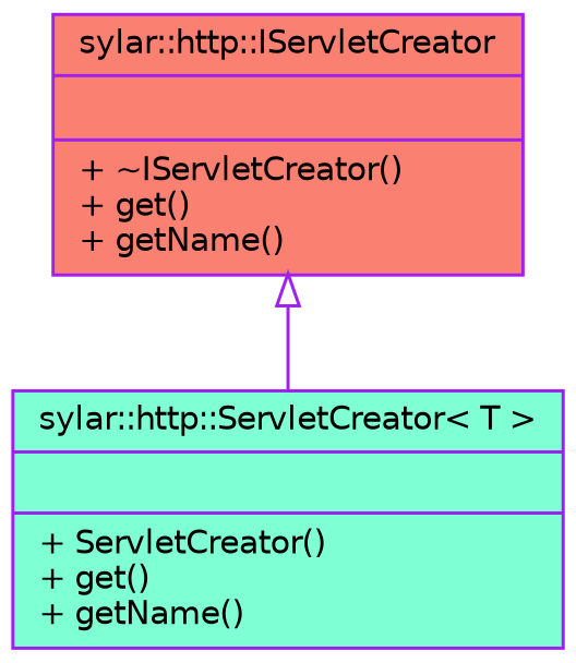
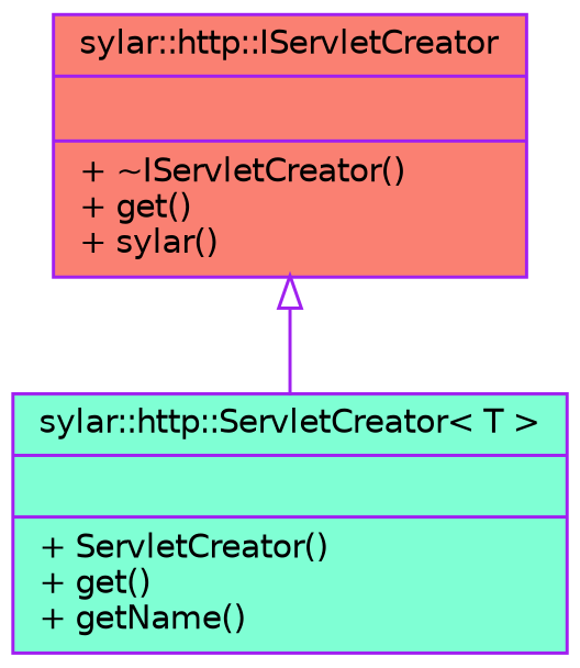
  digraph {
    node [color=purple fontname=Helvetica fontsize=10 shape=record style=filled]
    n1 [fillcolor=aquamarine fontcolor=black height=0.2 label="{sylar::http::ServletCreator\< T \>\n||+ ServletCreator()\l+ get()\l+ getName()\l}" width=0.4]
-   n2 [fillcolor=salmon height=0.2 label="{sylar::http::IServletCreator\n||+ ~IServletCreator()\l+ get()\l+ getName()\l}" width=0.4]
+   n2 [fillcolor=salmon height=0.2 label="{sylar::http::IServletCreator\n||+ ~IServletCreator()\l+ get()\l+ sylar()\l}" width=0.4]
    n2 -> n1 [arrowtail=onormal color=purple dir=back fontname=Helvetica fontsize=10 labelfontname=Helvetica labelfontsize=10 style=solid]
  }
